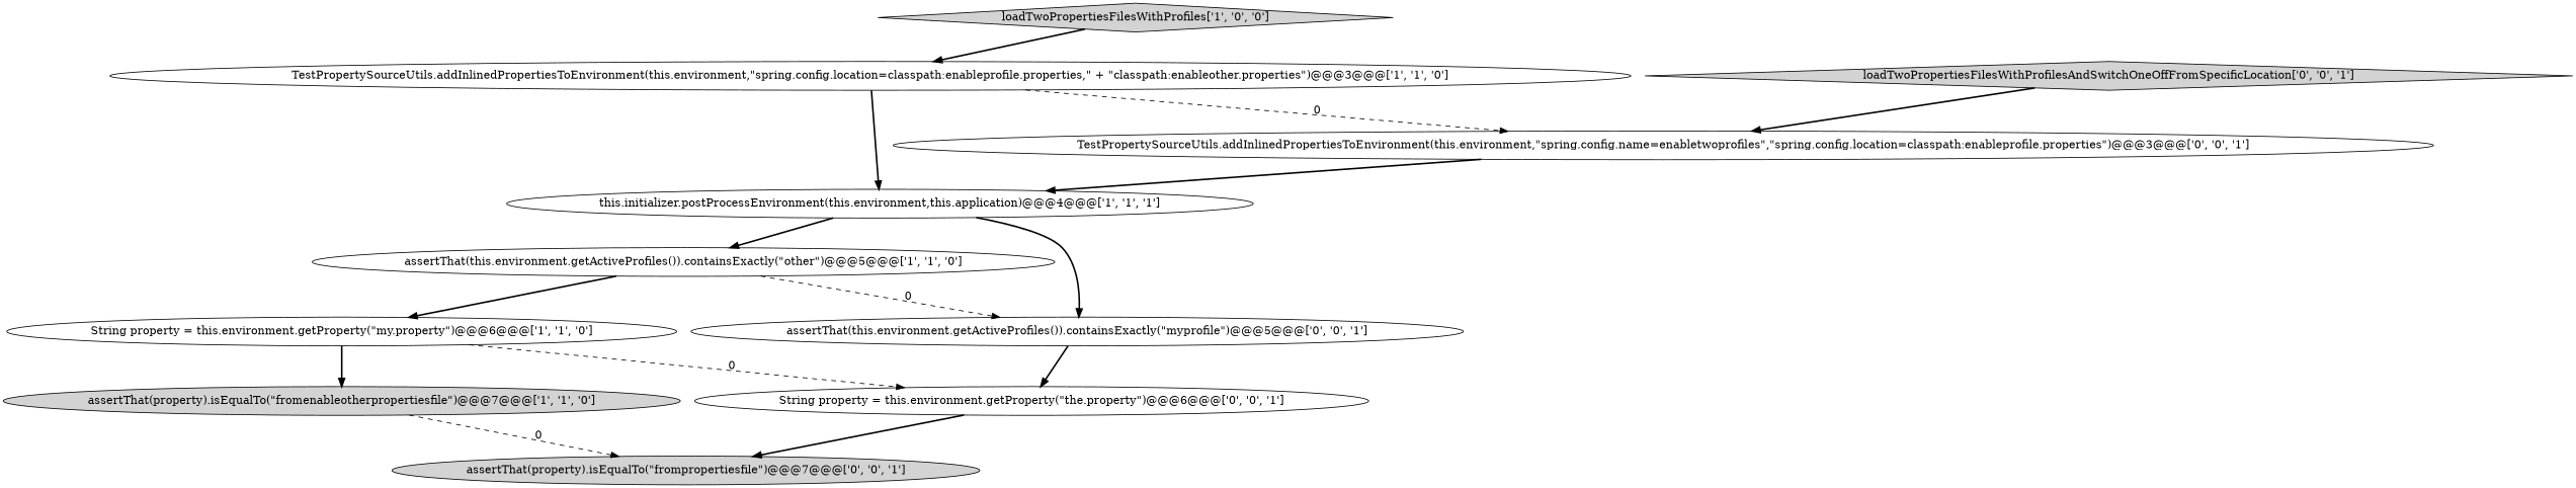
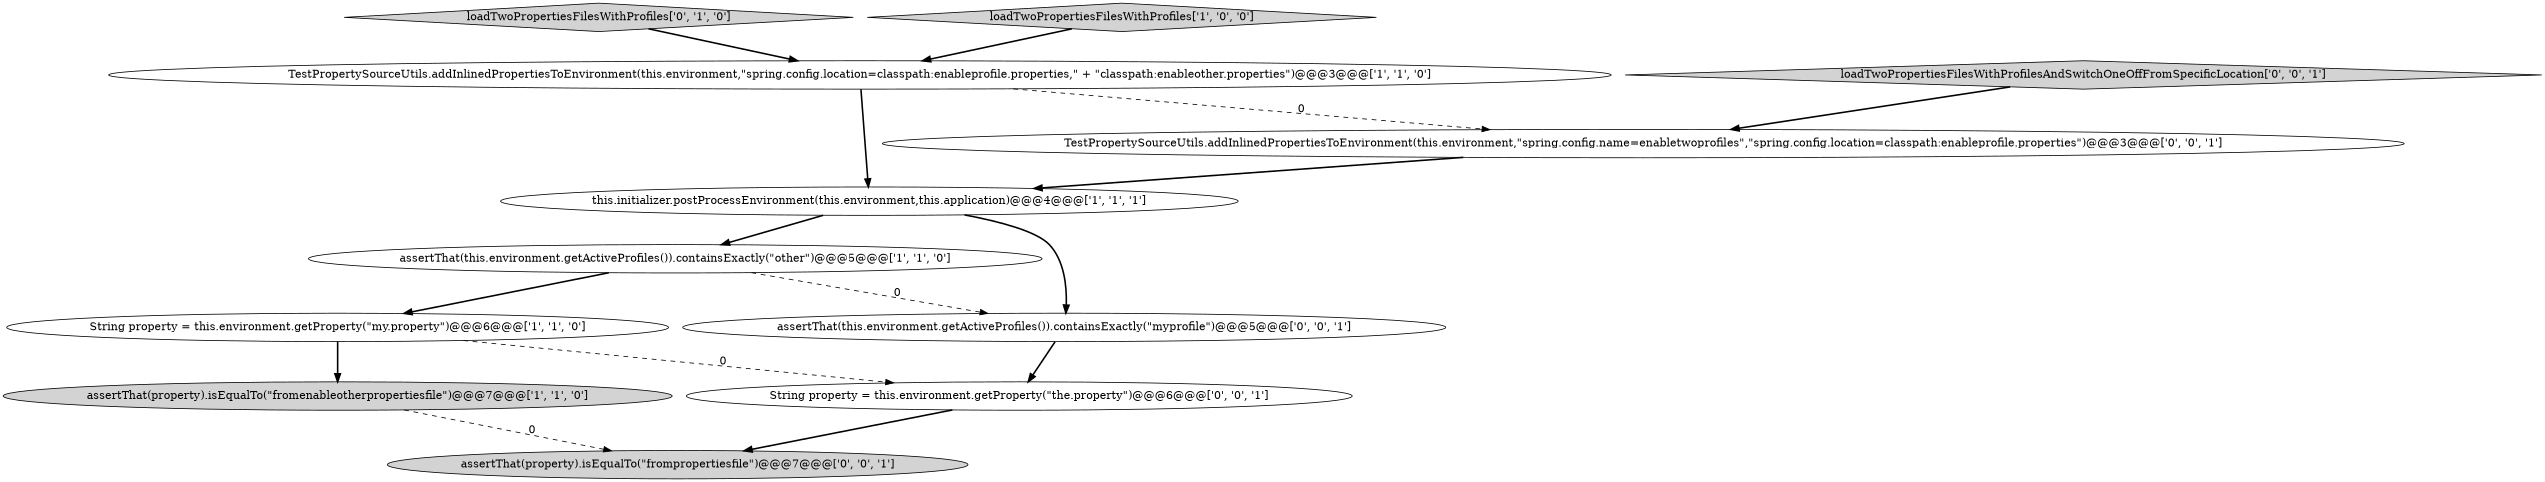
  digraph {
    node [fillcolor=white shape=ellipse style=filled]
    edge [style=bold]
    n1 [fillcolor=lightgray label="assertThat(property).isEqualTo(\"fromenableotherpropertiesfile\")@@@7@@@['1', '1', '0']"]
    n2 [fillcolor=lightgray label="assertThat(property).isEqualTo(\"frompropertiesfile\")@@@7@@@['0', '0', '1']"]
    n3 [label="assertThat(this.environment.getActiveProfiles()).containsExactly(\"other\")@@@5@@@['1', '1', '0']"]
    n4 [label="assertThat(this.environment.getActiveProfiles()).containsExactly(\"myprofile\")@@@5@@@['0', '0', '1']"]
    n5 [label="String property = this.environment.getProperty(\"my.property\")@@@6@@@['1', '1', '0']"]
+   n6 [fillcolor=lightgray label="loadTwoPropertiesFilesWithProfiles['0', '1', '0']" shape=diamond]
    n7 [label="TestPropertySourceUtils.addInlinedPropertiesToEnvironment(this.environment,\"spring.config.location=classpath:enableprofile.properties,\" + \"classpath:enableother.properties\")@@@3@@@['1', '1', '0']"]
    n8 [label="this.initializer.postProcessEnvironment(this.environment,this.application)@@@4@@@['1', '1', '1']"]
    n9 [fillcolor=lightgray label="loadTwoPropertiesFilesWithProfilesAndSwitchOneOffFromSpecificLocation['0', '0', '1']" shape=diamond]
    n10 [label="TestPropertySourceUtils.addInlinedPropertiesToEnvironment(this.environment,\"spring.config.name=enabletwoprofiles\",\"spring.config.location=classpath:enableprofile.properties\")@@@3@@@['0', '0', '1']"]
    n11 [fillcolor=lightgray label="loadTwoPropertiesFilesWithProfiles['1', '0', '0']" shape=diamond]
    n12 [label="String property = this.environment.getProperty(\"the.property\")@@@6@@@['0', '0', '1']"]
    n1 -> n2 [label=0 style=dashed]
    n3 -> n4 [label=0 style=dashed]
    n3 -> n5
    n4 -> n12
    n5 -> n1
    n5 -> n12 [label=0 style=dashed]
+   n6 -> n7
    n7 -> n8
    n7 -> n10 [label=0 style=dashed]
    n8 -> n3
    n8 -> n4
    n9 -> n10
    n10 -> n8
    n11 -> n7
    n12 -> n2
  }
